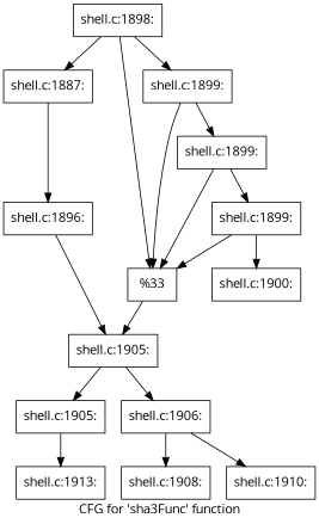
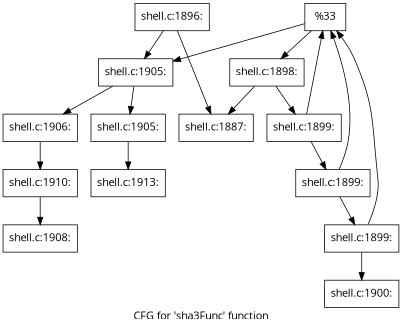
  digraph {
    fontname="Open Sans"
    label="CFG for 'sha3Func' function"
    node [fontname="Open Sans" shape=record]
    edge [fontname="Open Sans"]
    n1 [label="{shell.c:1887:}"]
    n2 [label="{shell.c:1896:}"]
    n3 [label="{shell.c:1905:}"]
    n4 [label="{shell.c:1898:}"]
    n5 [label="{shell.c:1899:}"]
    n6 [label="{%33}"]
    n7 [label="{shell.c:1905:}"]
    n8 [label="{shell.c:1906:}"]
    n9 [label="{shell.c:1899:}"]
    n10 [label="{shell.c:1913:}"]
    n11 [label="{shell.c:1908:}"]
    n12 [label="{shell.c:1910:}"]
    n13 [label="{shell.c:1899:}"]
    n14 [label="{shell.c:1900:}"]
-   n1 -> n2
+   n2 -> n1
    n2 -> n3
    n3 -> n7
    n3 -> n8
    n4 -> n1
    n4 -> n5
-   n4 -> n6
+   n6 -> n4
    n5 -> n6
    n5 -> n9
    n6 -> n3
    n7 -> n10
-   n8 -> n11
+   n12 -> n11
    n8 -> n12
    n9 -> n6
    n9 -> n13
    n13 -> n6
    n13 -> n14
  }
